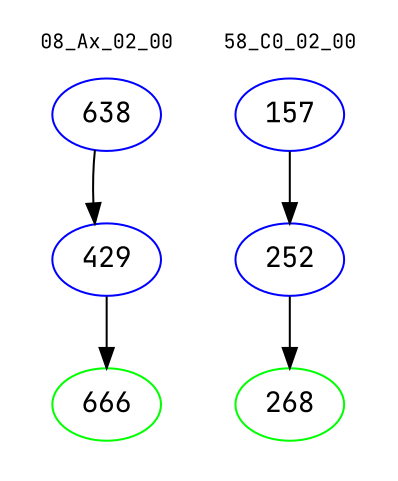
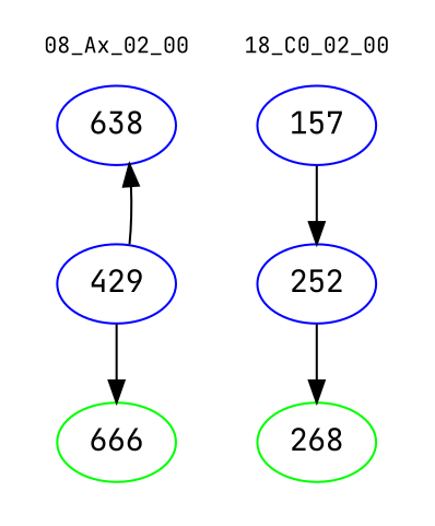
  digraph {
    fontname="JetBrains Mono"
    node [color=blue fontname="JetBrains Mono"]
    edge [color=black fontname="JetBrains Mono"]
    n1 [label=638]
    n2 [label=429]
    n3 [color=green label=666]
    n4 [label=157]
    n5 [label=252]
    n6 [color=green label=268]
    subgraph cluster_1 {
      color=white
      fontsize=10
      label="08_Ax_02_00"
      n1
      n2
      n3
    }
    subgraph cluster_2 {
      color=white
      fontsize=10
-     label="58_C0_02_00"
+     label="18_C0_02_00"
      n4
      n5
      n6
    }
-   n1 -> n2
+   n2 -> n1
    n2 -> n3
    n4 -> n5
    n5 -> n6
  }
